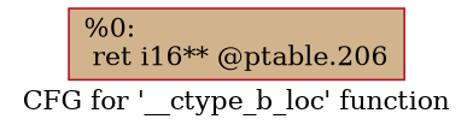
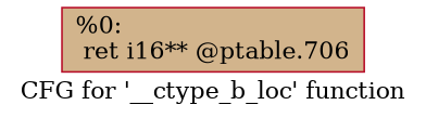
  digraph {
    label="CFG for '__ctype_b_loc' function"
-   n1 [color="#b70d28ff" fillcolor=tan label="{%0:\l  ret i16** @ptable.206\l}" shape=record style=filled]
+   n1 [color="#b70d28ff" fillcolor=tan label="{%0:\l  ret i16** @ptable.706\l}" shape=record style=filled]
  }
